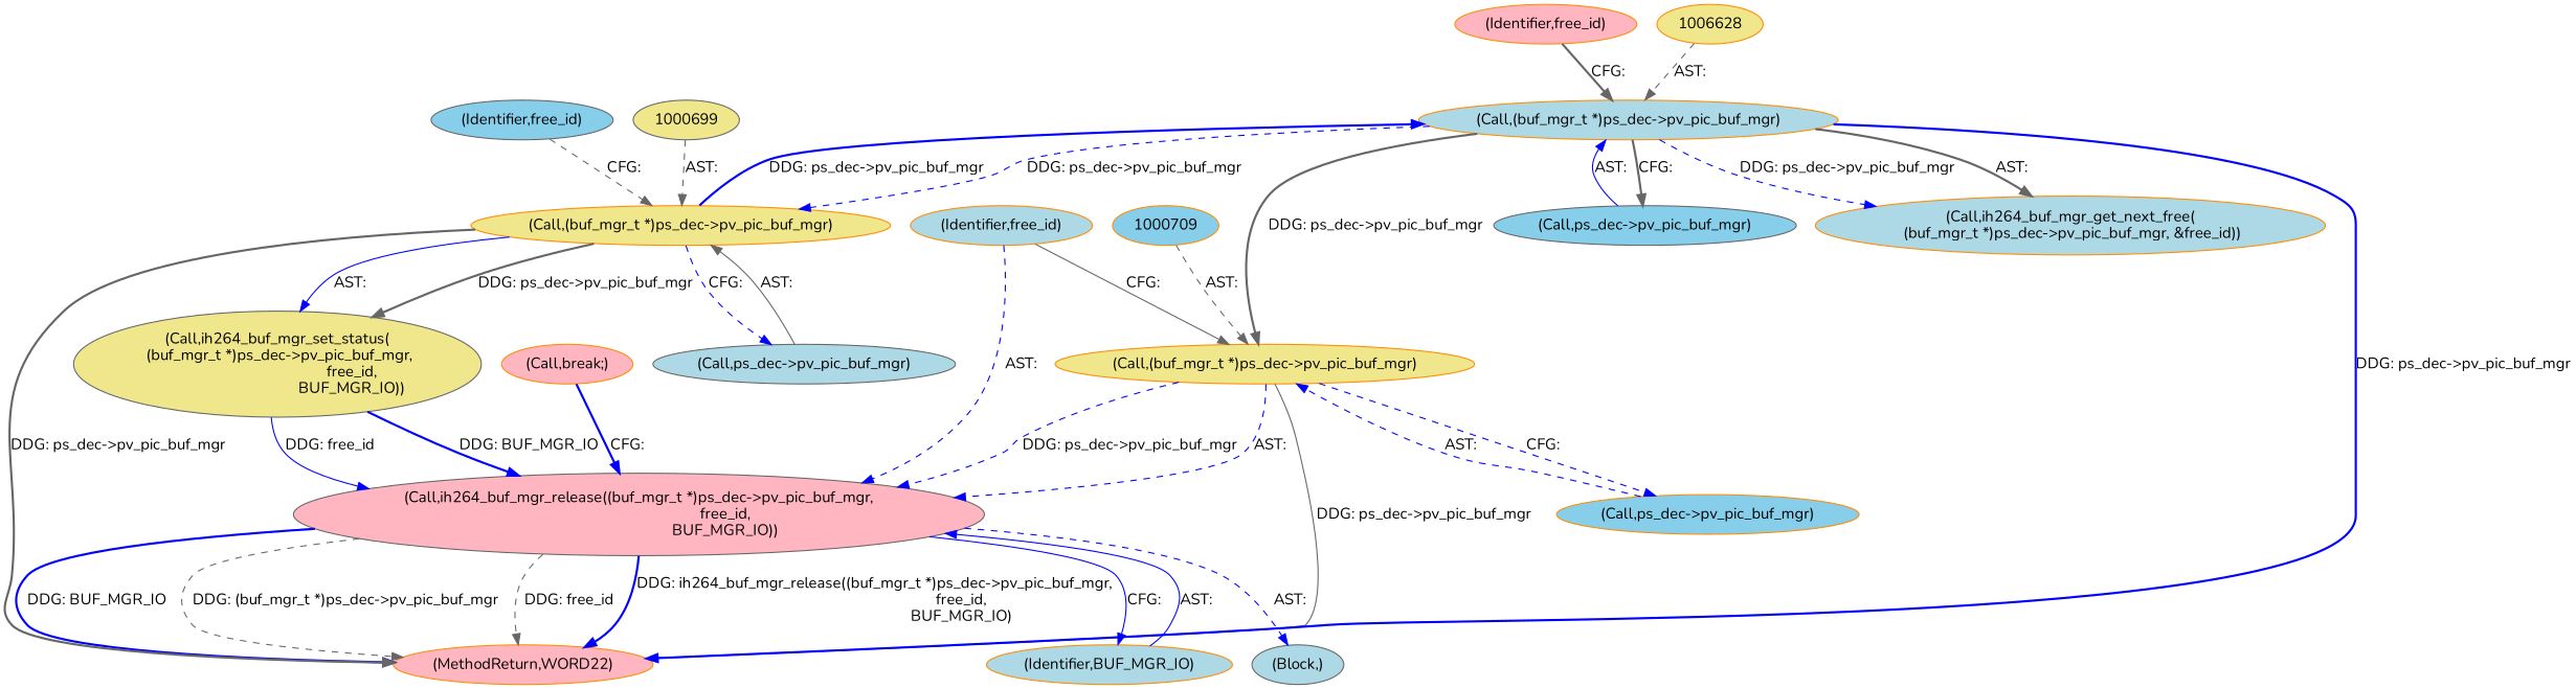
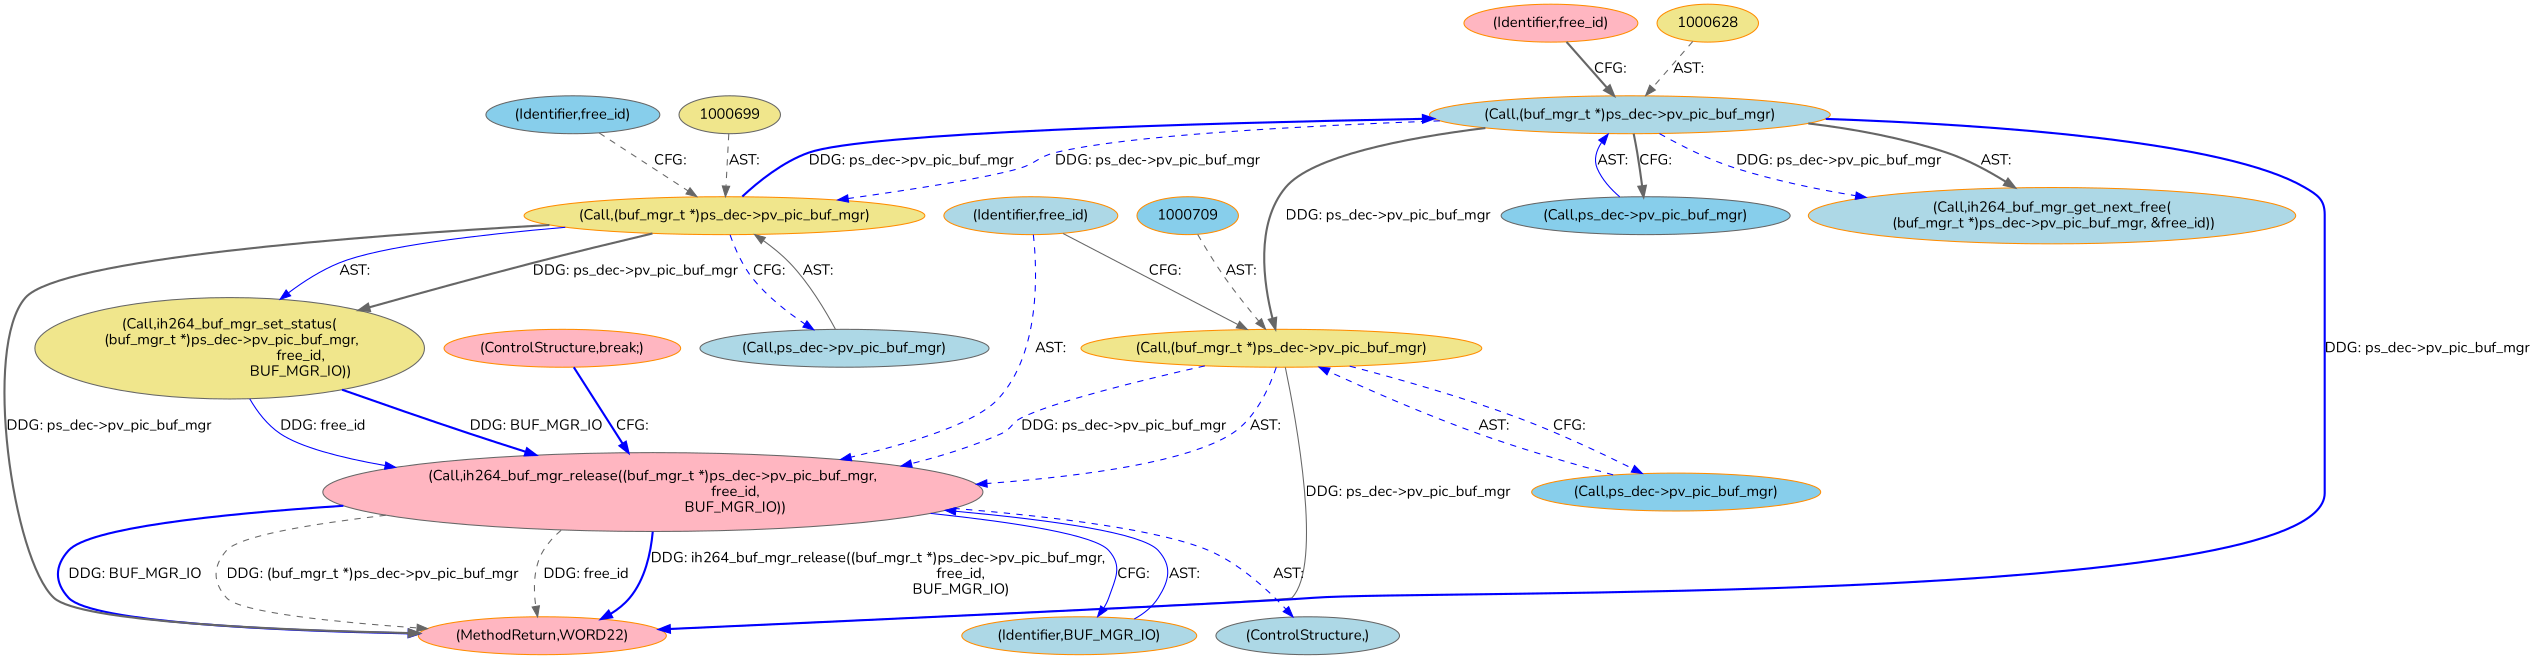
  digraph {
    fontname=Nunito
    node [color=darkorange fillcolor=lightblue fontname=Nunito style=filled]
    edge [color=blue fontname=Nunito style=dashed]
    n1 [fillcolor=khaki label="(Call,(buf_mgr_t *)ps_dec->pv_pic_buf_mgr)"]
    n2 [color=gray40 fillcolor=lightpink label="(Call,ih264_buf_mgr_release((buf_mgr_t *)ps_dec->pv_pic_buf_mgr,\n                                          free_id,\n                                          BUF_MGR_IO))"]
    n3 [fillcolor=lightpink label="(MethodReturn,WORD22)"]
    n4 [fillcolor=skyblue label="(Call,ps_dec->pv_pic_buf_mgr)"]
    n5 [label="(Identifier,BUF_MGR_IO)"]
-   n6 [color=gray40 label="(Block,)"]
+   n6 [color=gray40 label="(ControlStructure,)"]
    n7 [label="(Call,(buf_mgr_t *)ps_dec->pv_pic_buf_mgr)"]
    n8 [fillcolor=khaki label="(Call,(buf_mgr_t *)ps_dec->pv_pic_buf_mgr)"]
    n9 [color=gray40 fillcolor=skyblue label="(Call,ps_dec->pv_pic_buf_mgr)"]
    n10 [label="(Call,ih264_buf_mgr_get_next_free(\n (buf_mgr_t *)ps_dec->pv_pic_buf_mgr, &free_id))"]
    n11 [color=gray40 label="(Call,ps_dec->pv_pic_buf_mgr)"]
    n12 [color=gray40 fillcolor=khaki label="(Call,ih264_buf_mgr_set_status(\n (buf_mgr_t *)ps_dec->pv_pic_buf_mgr,\n                                    free_id,\n                                    BUF_MGR_IO))"]
-   n13 [fillcolor=lightpink label="(Call,break;)"]
+   n13 [fillcolor=lightpink label="(ControlStructure,break;)"]
    n14 [label="(Identifier,free_id)"]
    n15 [fillcolor=lightpink label="(Identifier,free_id)"]
    n16 [color=gray40 fillcolor=skyblue label="(Identifier,free_id)"]
    1000709 [fillcolor=skyblue]
-   1000628 [fillcolor=khaki label=1006628]
+   1000628 [fillcolor=khaki]
    1000699 [color=gray40 fillcolor=khaki]
    n1 -> n2 [label="AST: "]
    n1 -> n2 [label="DDG: ps_dec->pv_pic_buf_mgr"]
    n1 -> n3 [color=gray40 label="DDG: ps_dec->pv_pic_buf_mgr" style=solid]
    n1 -> n4 [label="CFG: "]
    n2 -> n3 [label="DDG: BUF_MGR_IO" style=bold]
    n2 -> n3 [color=gray40 label="DDG: (buf_mgr_t *)ps_dec->pv_pic_buf_mgr"]
    n2 -> n3 [color=gray40 label="DDG: free_id"]
    n2 -> n3 [label="DDG: ih264_buf_mgr_release((buf_mgr_t *)ps_dec->pv_pic_buf_mgr,\n                                          free_id,\n                                          BUF_MGR_IO)" style=bold]
    n2 -> n5 [label="CFG: " style=solid]
    n2 -> n6 [label="AST: "]
    n4 -> n1 [label="AST: "]
    n5 -> n2 [label="AST: " style=solid]
    n7 -> n1 [color=gray40 label="DDG: ps_dec->pv_pic_buf_mgr" style=bold]
    n7 -> n3 [label="DDG: ps_dec->pv_pic_buf_mgr" style=bold]
    n7 -> n8 [label="DDG: ps_dec->pv_pic_buf_mgr"]
    n7 -> n9 [color=gray40 label="CFG: " style=bold]
    n7 -> n10 [color=gray40 label="AST: " style=bold]
    n7 -> n10 [label="DDG: ps_dec->pv_pic_buf_mgr"]
    n8 -> n3 [color=gray40 label="DDG: ps_dec->pv_pic_buf_mgr" style=bold]
    n8 -> n7 [label="DDG: ps_dec->pv_pic_buf_mgr" style=bold]
    n8 -> n11 [label="CFG: "]
    n8 -> n12 [label="AST: " style=solid]
    n8 -> n12 [color=gray40 label="DDG: ps_dec->pv_pic_buf_mgr" style=bold]
    n9 -> n7 [label="AST: " style=solid]
    n11 -> n8 [color=gray40 label="AST: " style=solid]
    n12 -> n2 [label="DDG: free_id" style=solid]
    n12 -> n2 [label="DDG: BUF_MGR_IO" style=bold]
    n13 -> n2 [label="CFG: " style=bold]
    n14 -> n1 [color=gray40 label="CFG: " style=solid]
    n14 -> n2 [label="AST: "]
    n15 -> n7 [color=gray40 label="CFG: " style=bold]
    n16 -> n8 [color=gray40 label="CFG: "]
    1000709 -> n1 [color=gray40 label="AST: "]
    1000628 -> n7 [color=gray40 label="AST: "]
    1000699 -> n8 [color=gray40 label="AST: "]
  }
